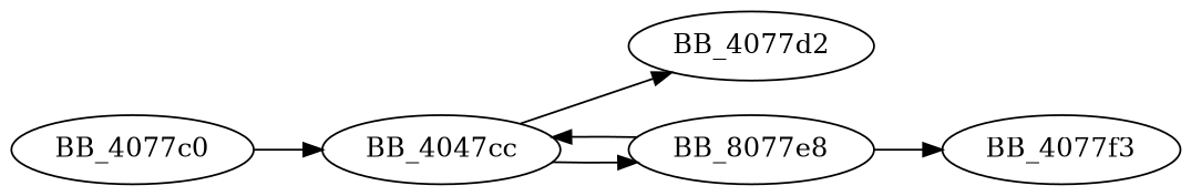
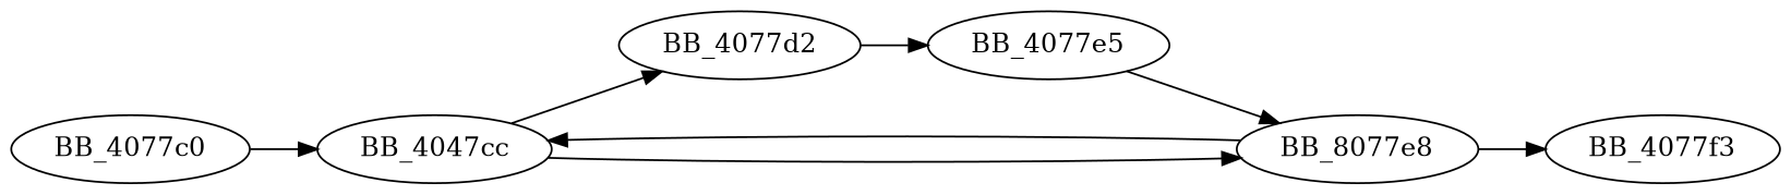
  digraph {
    rankdir=LR
    n1 [label=BB_4047cc]
    BB_4077c0
    BB_4077d2
    n4 [label=BB_8077e8]
+   BB_4077e5
    BB_4077f3
    n1 -> BB_4077d2
    n1 -> n4
    BB_4077c0 -> n1
+   BB_4077d2 -> BB_4077e5
    n4 -> n1
    n4 -> BB_4077f3
+   BB_4077e5 -> n4
  }
